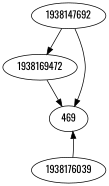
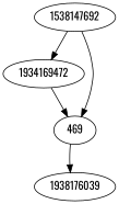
  strict digraph {
    fontname=Oswald
    node [fontname=Oswald]
    edge [fontname=Oswald]
-   1938169472
+   1938169472 [label=1934169472]
    469
    1938176039
-   1938147692
+   1938147692 [label=1538147692]
    1938169472 -> 469
-   1938176039 -> 469
+   469 -> 1938176039
    1938147692 -> 1938169472
    1938147692 -> 469
  }
